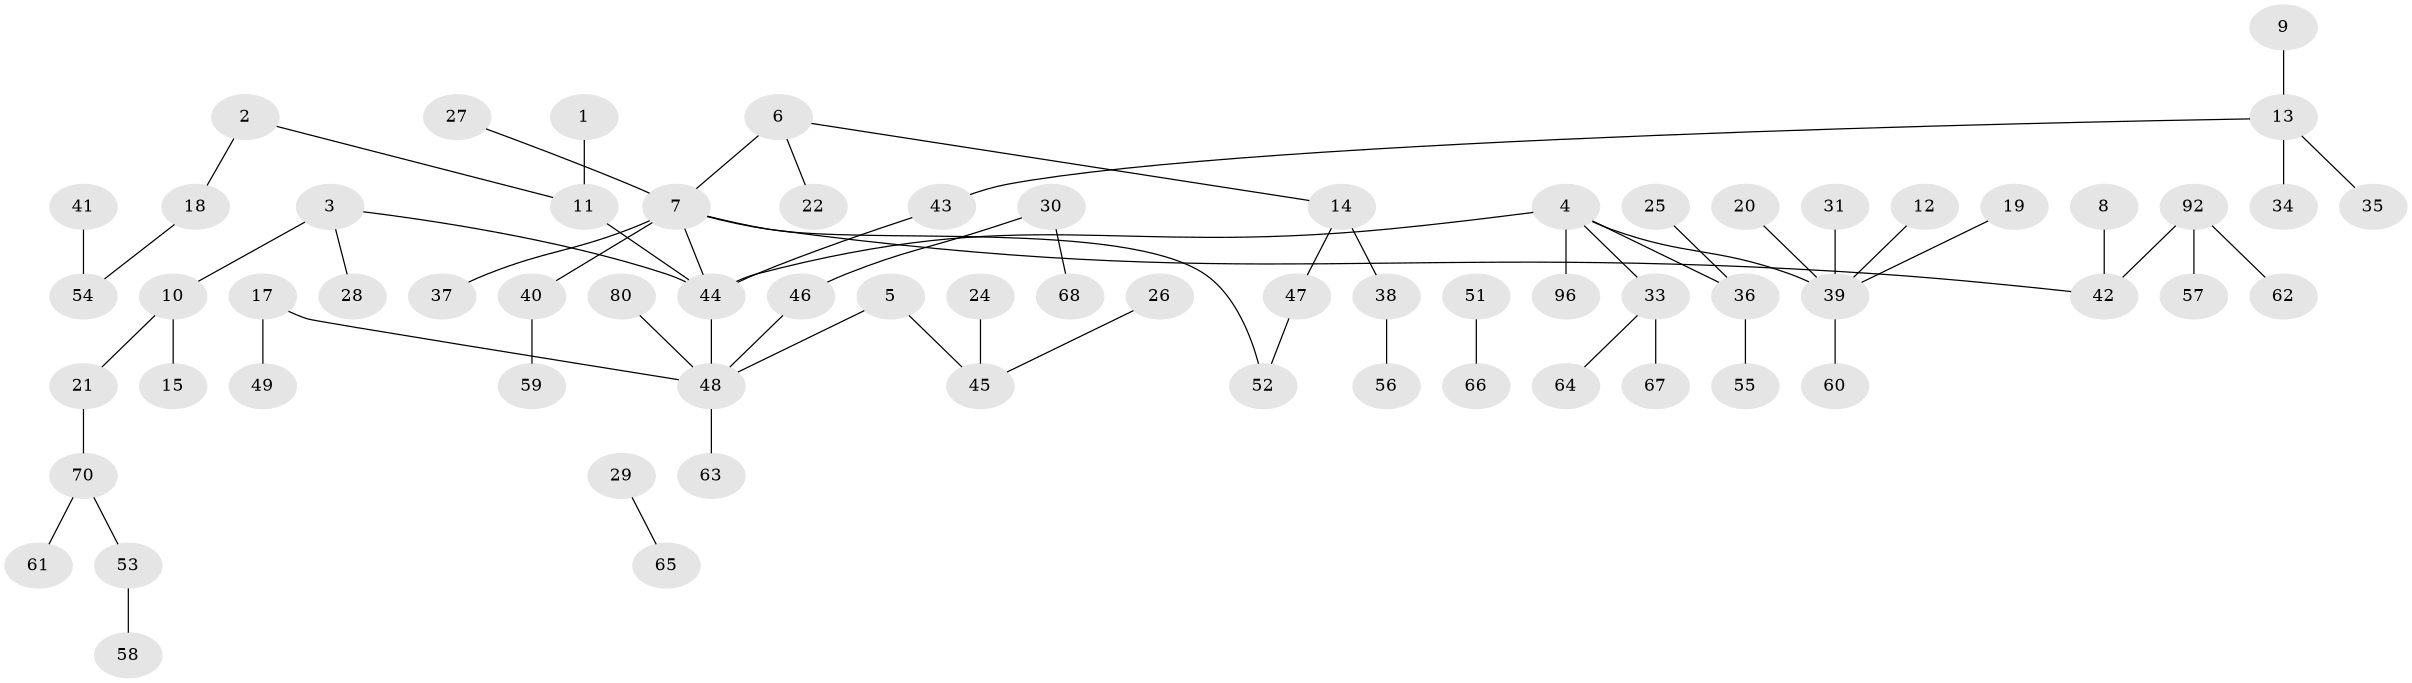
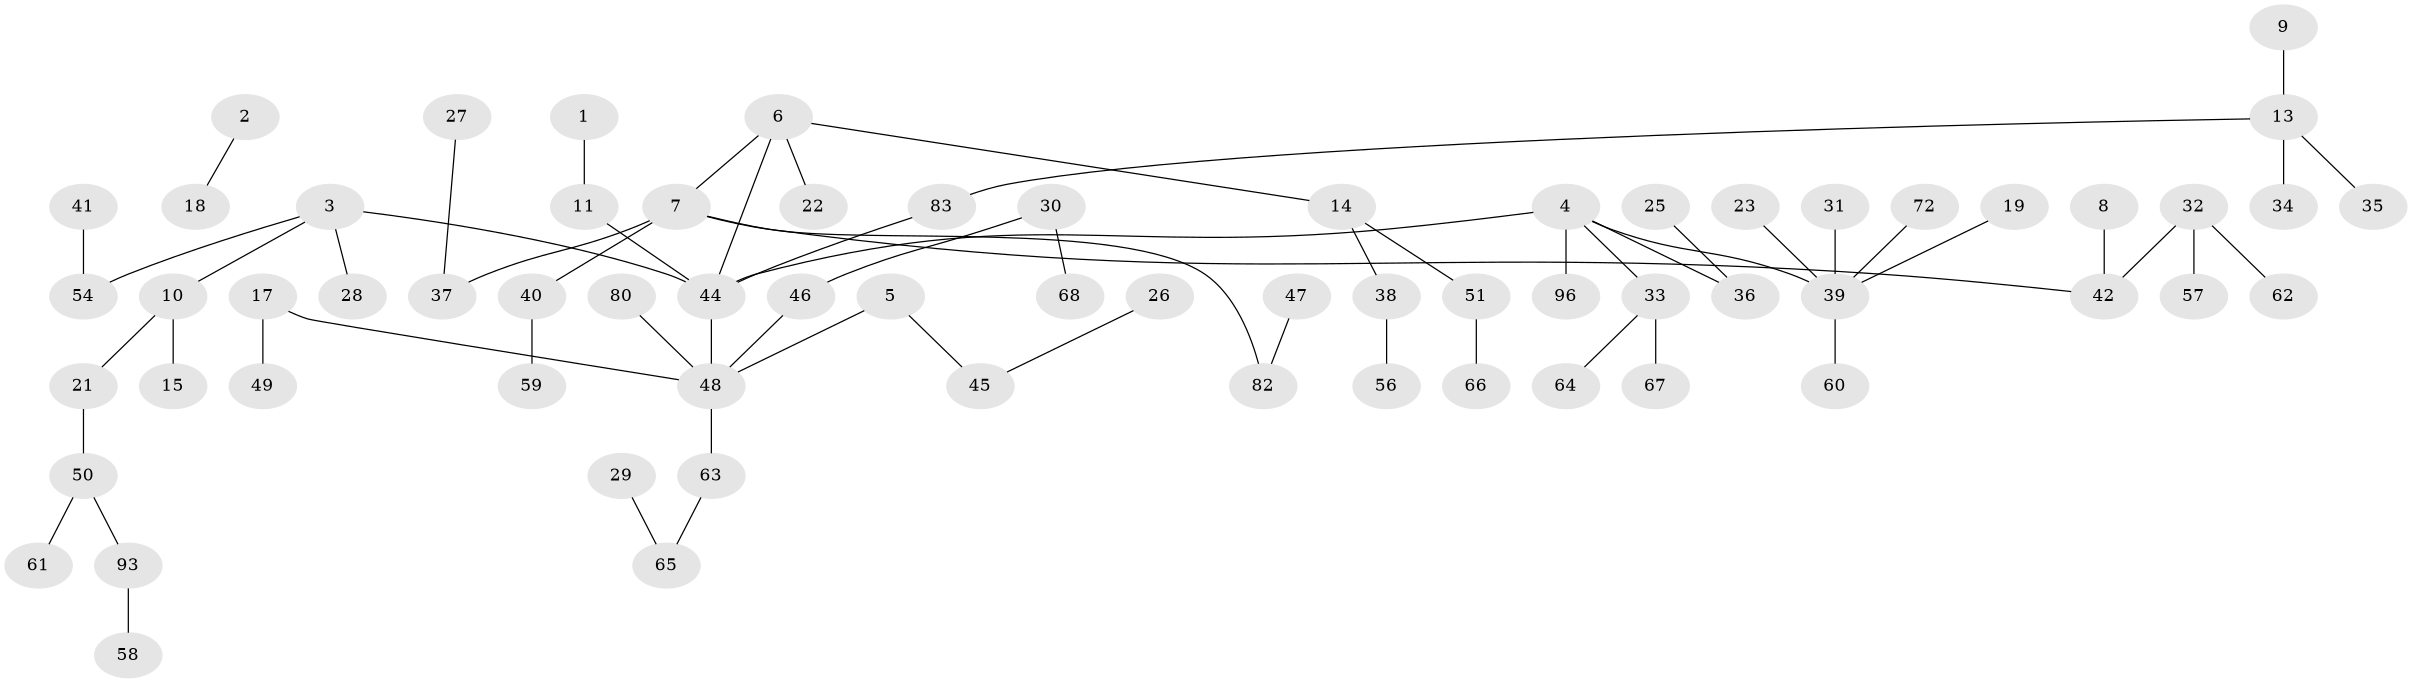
  graph {
    node [color=gray90 style=filled]
    edge [weight=1.0]
    1
    11
    44
    2
    18
    3
    10
    28
    54
    15
    21
    48
    4
    n14 [label=96]
    33
    36
    39
    64
    67
-   55
    60
    5
    45
    63
    6
    7
    14
    22
    37
    40
    42
-   52
+   52 [label=82]
    38
    51
    59
    8
    9
    13
    34
    35
-   43
-   50 [label=70]
-   12
+   43 [label=83]
+   50
+   12 [label=72]
    56
    66
    17
    49
    19
    n49 [label=80]
-   53
+   53 [label=93]
    61
-   23 [label=20]
-   24
+   23
    25
    26
    27
    29
    65
    30
    46
    68
    31
-   32 [label=92]
+   32
    57
    62
    41
    47
    58
    1 -- 11
    11 -- 44
    44 -- 48
-   2 -- 11
    2 -- 18
    3 -- 44
    3 -- 10
    3 -- 28
-   18 -- 54
+   3 -- 54
    10 -- 15
    10 -- 21
    21 -- 50
    48 -- 63
    4 -- 44
    4 -- n14
    4 -- 33
    4 -- 36
    4 -- 39
    33 -- 64
    33 -- 67
-   36 -- 55
    39 -- 60
    5 -- 48
    5 -- 45
-   7 -- 44
+   63 -- 65
+   6 -- 44
    6 -- 7
    6 -- 14
    6 -- 22
    7 -- 37
    7 -- 40
    7 -- 42
    7 -- 52
    14 -- 38
-   14 -- 47
+   14 -- 51
    40 -- 59
    38 -- 56
    51 -- 66
    8 -- 42
    9 -- 13
    13 -- 34
    13 -- 35
    13 -- 43
    43 -- 44
    50 -- 53
    50 -- 61
    12 -- 39
    17 -- 48
    17 -- 49
    19 -- 39
    n49 -- 48
    53 -- 58
    23 -- 39
-   24 -- 45
    25 -- 36
    26 -- 45
-   27 -- 7
+   27 -- 37
    29 -- 65
    30 -- 46
    30 -- 68
    46 -- 48
    31 -- 39
    32 -- 42
    32 -- 57
    32 -- 62
    41 -- 54
    47 -- 52
  }
